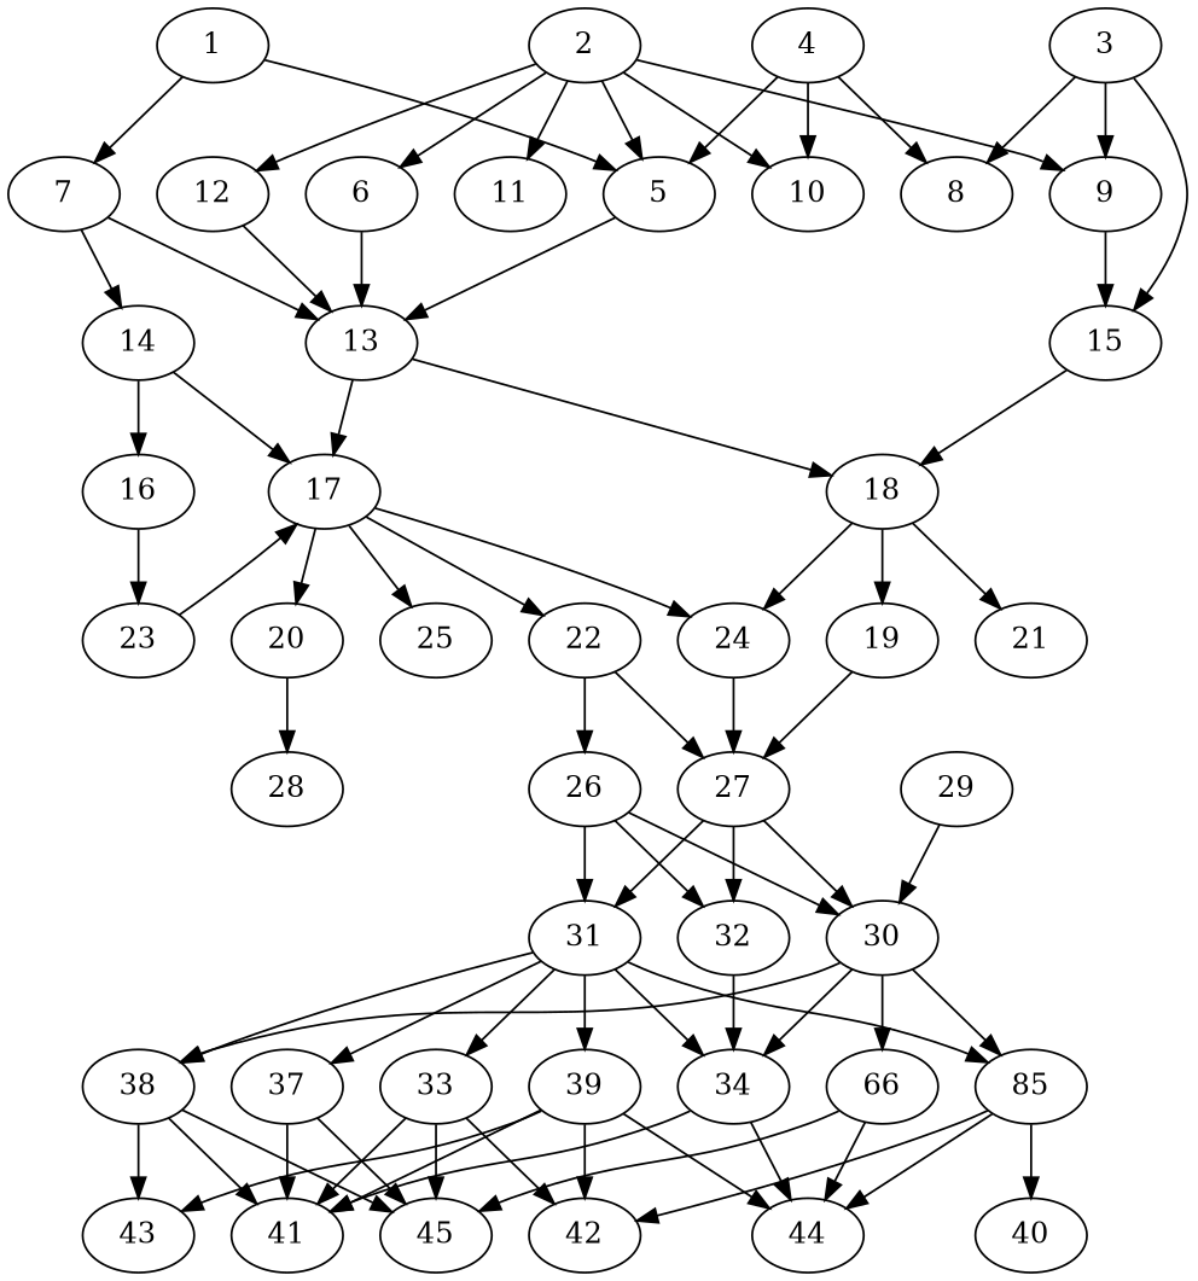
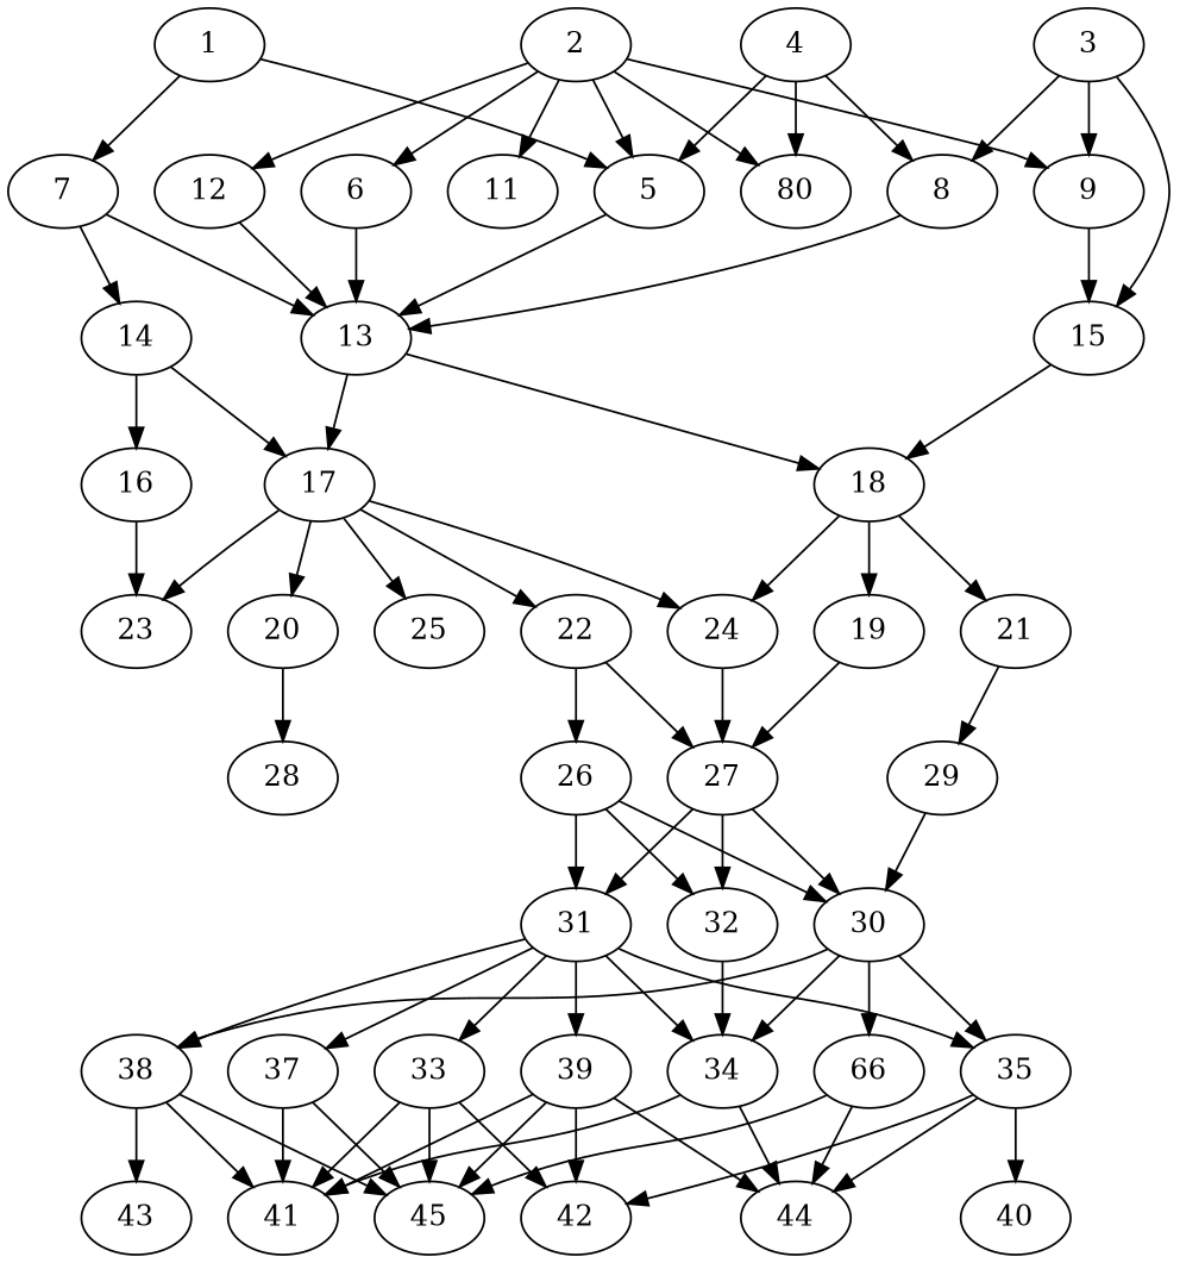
  digraph {
    node [alpha=0.11]
    1 [expect_size=10404864]
    5 [alpha=0.19 expect_size=38487040]
    7 [alpha=0.10 expect_size=48257024]
    13 [expect_size=36274176]
    14 [alpha=0.17 expect_size=15436800]
    17 [expect_size=36564992]
    18 [alpha=0.04 expect_size=13864960]
    16 [alpha=0.03 expect_size=24897536]
    2 [alpha=0.17 expect_size=13698048]
    6 [alpha=0.05 expect_size=10744832]
    9 [alpha=0.03 expect_size=16954368]
-   10 [alpha=0.18 expect_size=26734592]
+   10 [alpha=0.18 expect_size=26734592 label=80]
    11 [alpha=0.10 expect_size=18989056]
    12 [alpha=0.02 expect_size=44181504]
    15 [alpha=0.10 expect_size=26432512]
    3 [expect_size=26327040]
    8 [alpha=0.08 expect_size=11914240]
    4 [alpha=0.05 expect_size=51879936]
    23 [alpha=0.10 expect_size=17290240]
    20 [alpha=0.15 expect_size=40458240]
    22 [alpha=0.18 expect_size=11582464]
    24 [alpha=0.01 expect_size=44354560]
    25 [alpha=0.07 expect_size=36957184]
    19 [alpha=0.18 expect_size=33528832]
    21 [alpha=0.15 expect_size=34826240]
    28 [expect_size=47171584]
    27 [alpha=0.02 expect_size=21220352]
    26 [alpha=0.15 expect_size=13090816]
    29 [alpha=0.05 expect_size=9226240]
    30 [alpha=0.08 expect_size=51599360]
    31 [alpha=0.17 expect_size=40251392]
    32 [alpha=0.03 expect_size=27532288]
    34 [alpha=0.05 expect_size=44430336]
-   35 [alpha=0.17 expect_size=47397888 label=85]
+   35 [alpha=0.17 expect_size=47397888]
    n35 [alpha=0.17 expect_size=16859136 label=66]
    38 [alpha=0.08 expect_size=9152512]
    33 [alpha=0.02 expect_size=21897216]
    37 [expect_size=5500928]
    39 [alpha=0.17 expect_size=34487296]
    41 [alpha=0.18 expect_size=18084864]
    44 [alpha=0.04 expect_size=22036480]
    42 [alpha=0.18 expect_size=11587584]
    40 [alpha=0.02 expect_size=46028800]
    45 [alpha=0.18 expect_size=33021952]
    43 [alpha=0.02 expect_size=18289664]
    1 -> 5
    1 -> 7
    5 -> 13
    7 -> 13
    7 -> 14
    13 -> 17
    13 -> 18
    14 -> 17
    14 -> 16
-   23 -> 17
+   17 -> 23
    17 -> 20
    17 -> 22
    17 -> 24
    17 -> 25
    18 -> 24
    18 -> 19
    18 -> 21
    16 -> 23
    2 -> 5
    2 -> 6
    2 -> 9
    2 -> 10
    2 -> 11
    2 -> 12
    6 -> 13
    9 -> 15
    12 -> 13
    15 -> 18
    3 -> 9
    3 -> 15
    3 -> 8
+   8 -> 13
    4 -> 5
    4 -> 10
    4 -> 8
    20 -> 28
    22 -> 27
    22 -> 26
    24 -> 27
    19 -> 27
+   21 -> 29
    27 -> 30
    27 -> 31
    27 -> 32
    26 -> 30
    26 -> 31
    26 -> 32
    29 -> 30
    30 -> 34
    30 -> 35
    30 -> n35
    30 -> 38
    31 -> 34
    31 -> 35
    31 -> 38
    31 -> 33
    31 -> 37
    31 -> 39
    32 -> 34
    34 -> 41
    34 -> 44
    35 -> 44
    35 -> 42
    35 -> 40
    n35 -> 44
    n35 -> 45
    38 -> 41
    38 -> 45
    38 -> 43
    33 -> 41
    33 -> 42
    33 -> 45
    37 -> 41
    37 -> 45
    39 -> 41
    39 -> 44
    39 -> 42
-   39 -> 43
+   39 -> 45
  }
